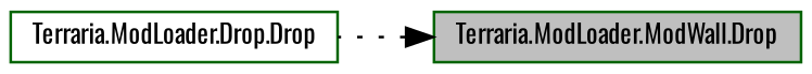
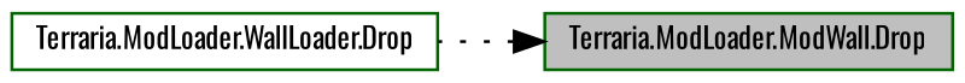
  digraph {
    rankdir=RL
    fontname=Oswald
    node [color=darkgreen fontname=Oswald fontsize=10 shape=record style=filled]
    n1 [fillcolor=grey75 fontcolor=black height=0.2 label="Terraria.ModLoader.ModWall.Drop" width=0.4]
-   n2 [fillcolor=white height=0.2 label="Terraria.ModLoader.Drop.Drop" width=0.4]
+   n2 [fillcolor=white height=0.2 label="Terraria.ModLoader.WallLoader.Drop" width=0.4]
    n1 -> n2 [color=black dir=back fontname=Oswald fontsize=10 labelfontname=Helvetica labelfontsize=10 style=dotted]
  }
